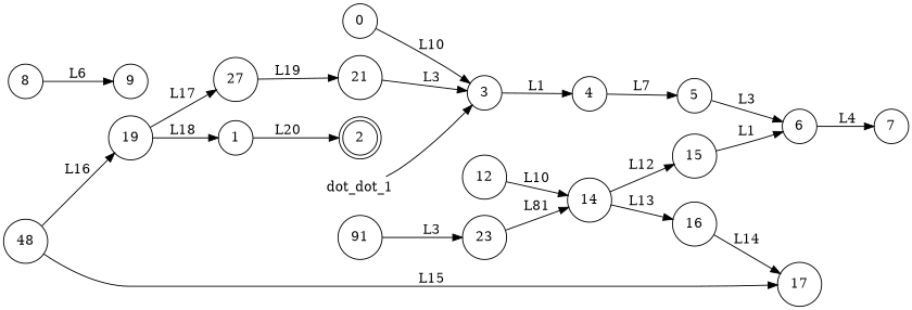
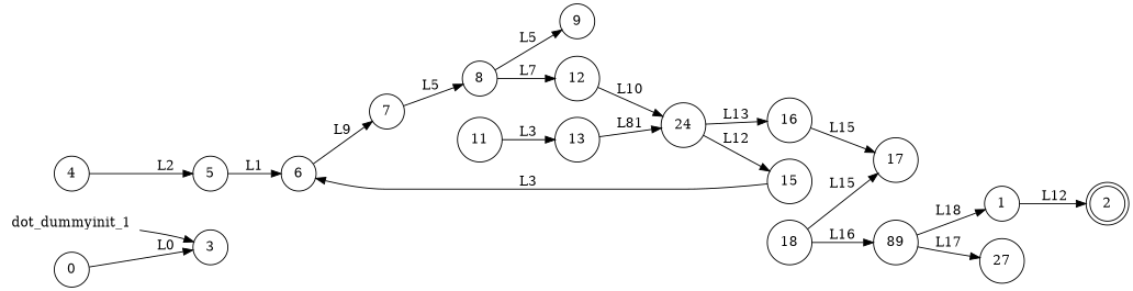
  digraph {
    rankdir=LR
    node [shape=circle]
-   dot_dummyinit_1 [height=0.0 shape=none width=0.0 label=dot_dot_1]
+   dot_dummyinit_1 [height=0.0 shape=none width=0.0]
    3
    4
    5
    2 [shape=doublecircle]
    0
    1
    6
    7
    8
    9
    12
-   14
-   11 [label=91]
-   13 [label=23]
+   14 [label=24]
+   11
+   13
    15
    16
    17
-   18 [label=48]
-   19
+   18
+   19 [label=89]
    n21 [label=27]
-   21
    dot_dummyinit_1 -> 3
-   3 -> 4 [label=L1]
-   4 -> 5 [label=L7]
-   5 -> 6 [label=L3]
-   0 -> 3 [label=L10]
-   1 -> 2 [label=L20]
-   6 -> 7 [label=L4]
-   8 -> 9 [label=L6]
+   4 -> 5 [label=L2]
+   5 -> 6 [label=L1]
+   0 -> 3 [label=L0]
+   1 -> 2 [label=L12]
+   6 -> 7 [label=L9]
+   7 -> 8 [label=L5]
+   8 -> 9 [label=L5]
+   8 -> 12 [label=L7]
    12 -> 14 [label=L10]
    14 -> 15 [label=L12]
    14 -> 16 [label=L13]
    11 -> 13 [label=L3]
    13 -> 14 [label=L81]
-   15 -> 6 [label=L1]
-   16 -> 17 [label=L14]
+   15 -> 6 [label=L3]
+   16 -> 17 [label=L15]
    18 -> 17 [label=L15]
    18 -> 19 [label=L16]
    19 -> 1 [label=L18]
    19 -> n21 [label=L17]
-   n21 -> 21 [label=L19]
-   21 -> 3 [label=L3]
  }
